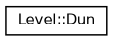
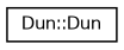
  digraph {
    rankdir=LR
-   n1 [color=black fillcolor=white fontname=Helvetica fontsize=10 height=0.2 label="Level::Dun" shape=record style=filled width=0.4]
+   n1 [color=black fillcolor=white fontname=Helvetica fontsize=10 height=0.2 label="Dun::Dun" shape=record style=filled width=0.4]
  }
